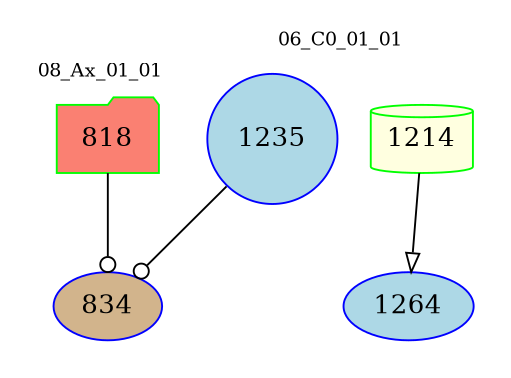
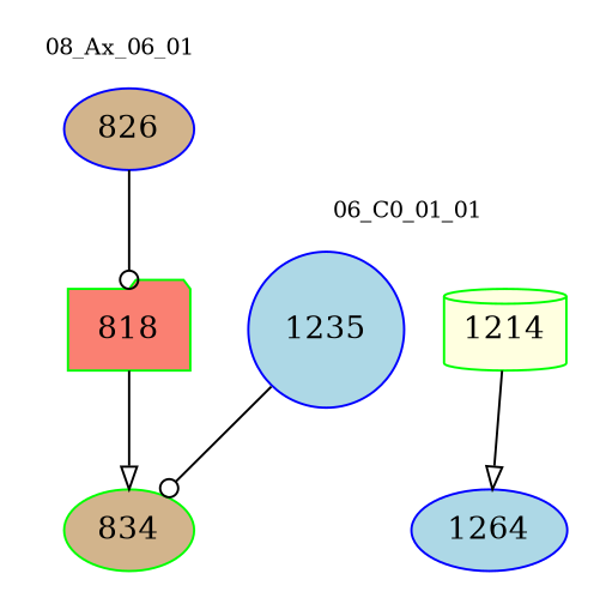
  digraph {
    node [color=blue fillcolor=tan shape=ellipse style=filled]
    edge [arrowhead=odot color=black]
+   n1 [label=826]
    n2 [color=green fillcolor=salmon label=818 shape=folder]
-   n3 [label=834]
+   n3 [color=green label=834]
    n4 [fillcolor=lightblue label=1235 shape=circle]
    n5 [color=green fillcolor=lightyellow label=1214 shape=cylinder]
    n6 [fillcolor=lightblue label=1264]
    subgraph cluster_1 {
      color=white
      fontsize=10
-     label="08_Ax_01_01"
+     label="08_Ax_06_01"
+     n1
      n2
      n3
    }
    subgraph cluster_2 {
      color=white
      fontsize=10
      label="06_C0_01_01"
      n4
      n5
      n6
    }
-   n2 -> n3
+   n1 -> n2
+   n2 -> n3 [arrowhead=onormal]
    n4 -> n3
    n5 -> n6 [arrowhead=onormal]
  }
